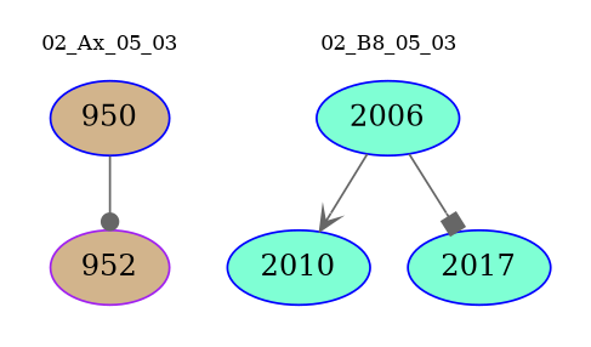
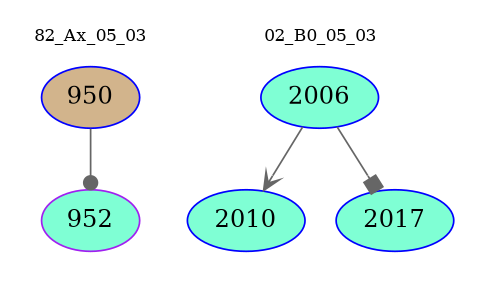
  digraph {
    node [color=blue fillcolor=aquamarine style=filled]
    edge [color=gray40]
    n1 [fillcolor=tan label=950]
-   n2 [color=purple fillcolor=tan label=952]
+   n2 [color=purple label=952]
    n3 [label=2006]
    n4 [label=2010]
    n5 [label=2017]
    subgraph cluster_1 {
      color=white
      fontsize=10
-     label="02_Ax_05_03"
+     label="82_Ax_05_03"
      n1
      n2
    }
    subgraph cluster_2 {
      color=white
      fontsize=10
-     label="02_B8_05_03"
+     label="02_B0_05_03"
      n3
      n4
      n5
    }
    n1 -> n2 [arrowhead=dot]
    n3 -> n4 [arrowhead=vee]
    n3 -> n5 [arrowhead=box]
  }
